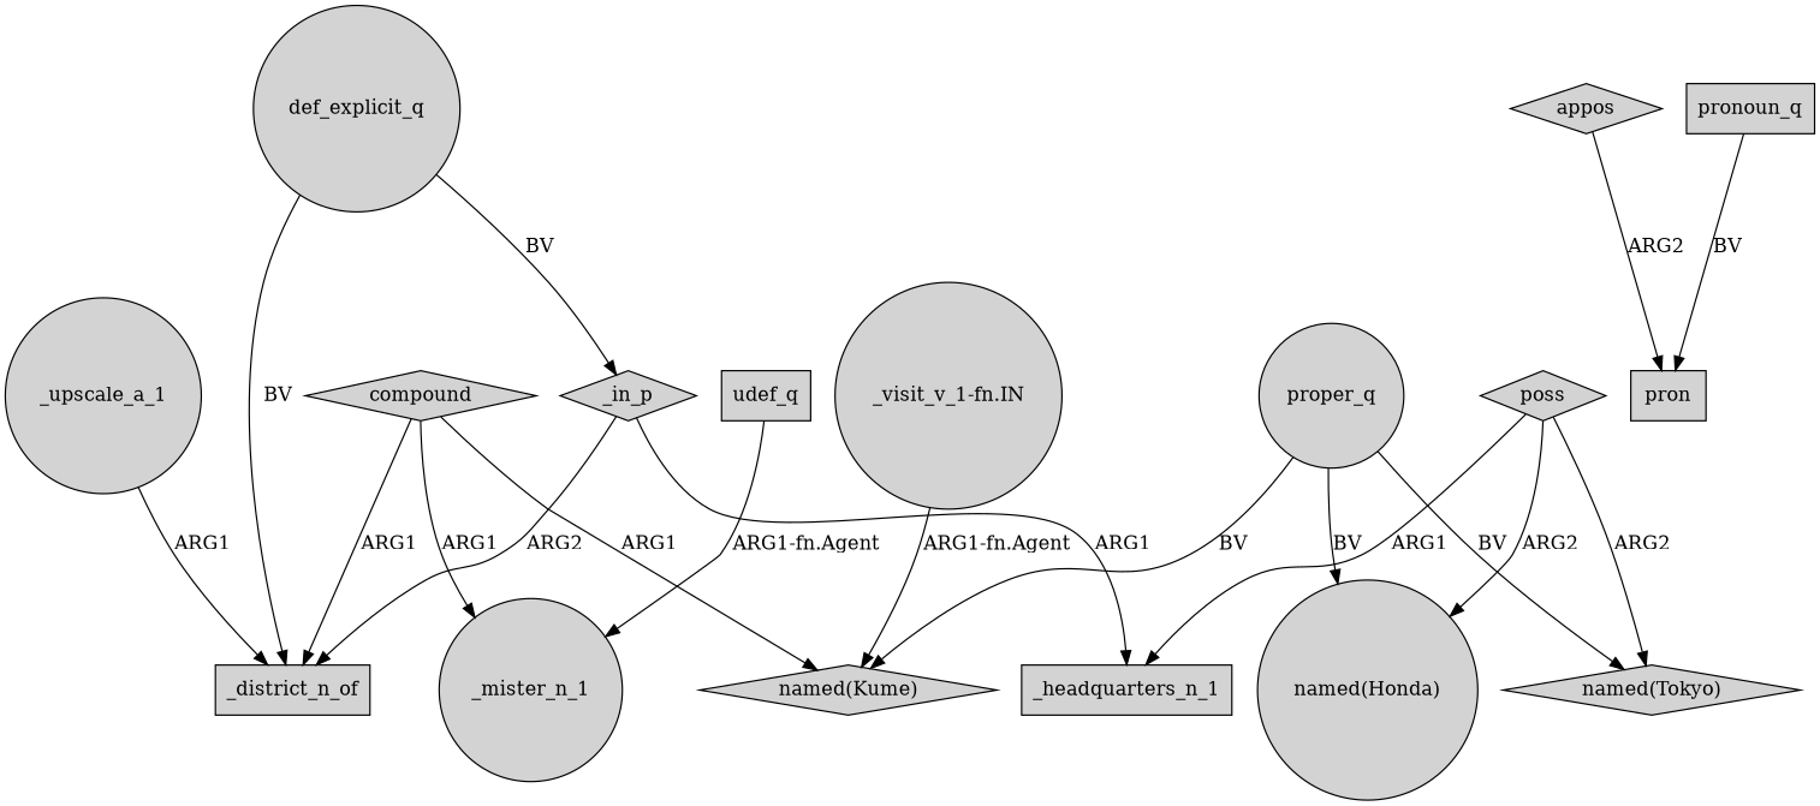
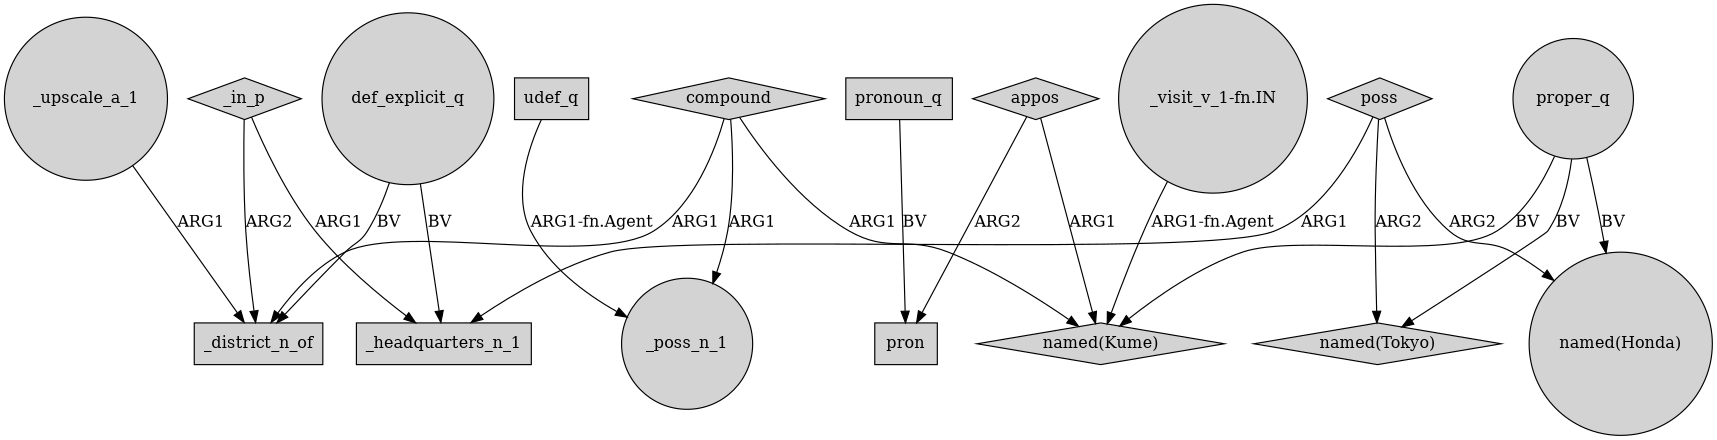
  digraph {
    node [shape=circle style=filled]
    _district_n_of [shape=box]
    _upscale_a_1
    appos [shape=diamond]
    pron [shape=box]
    "named(Kume)" [shape=diamond]
    proper_q
    "named(Honda)"
    "named(Tokyo)" [shape=diamond]
    compound [shape=diamond]
-   _mister_n_1
+   _mister_n_1 [label=_poss_n_1]
    udef_q [shape=box]
    "_visit_v_1-fn.IN"
    _headquarters_n_1 [shape=box]
    poss [shape=diamond]
    pronoun_q [shape=box]
    _in_p [shape=diamond]
    def_explicit_q
    _upscale_a_1 -> _district_n_of [label=ARG1]
    appos -> pron [label=ARG2]
+   appos -> "named(Kume)" [label=ARG1]
    proper_q -> "named(Kume)" [label=BV]
    proper_q -> "named(Honda)" [label=BV]
    proper_q -> "named(Tokyo)" [label=BV]
    compound -> _district_n_of [label=ARG1]
    compound -> "named(Kume)" [label=ARG1]
    compound -> _mister_n_1 [label=ARG1]
    udef_q -> _mister_n_1 [label="ARG1-fn.Agent"]
    "_visit_v_1-fn.IN" -> "named(Kume)" [label="ARG1-fn.Agent"]
    poss -> "named(Honda)" [label=ARG2]
    poss -> "named(Tokyo)" [label=ARG2]
    poss -> _headquarters_n_1 [label=ARG1]
    pronoun_q -> pron [label=BV]
    _in_p -> _district_n_of [label=ARG2]
    _in_p -> _headquarters_n_1 [label=ARG1]
    def_explicit_q -> _district_n_of [label=BV]
-   def_explicit_q -> _in_p [label=BV]
+   def_explicit_q -> _headquarters_n_1 [label=BV]
  }
